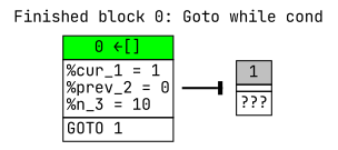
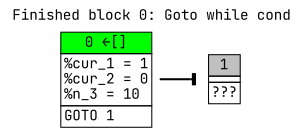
  digraph {
    fontname="JetBrains Mono"
    label="Finished block 0: Goto while cond"
    labelloc=t
    rankdir=LR
    node [fontname="JetBrains Mono" shape=none]
-   n1 [label=<<table border="0" cellborder="1" cellspacing="0"><tr><td bgcolor="green" align="center" colspan="1">0 ←[]</td></tr><tr><td align="left" balign="left">%cur_1 = 1<br/>%prev_2 = 0<br/>%n_3 = 10<br/></td></tr><tr><td align="left">GOTO 1</td></tr></table>>]
+   n1 [label=<<table border="0" cellborder="1" cellspacing="0"><tr><td bgcolor="green" align="center" colspan="1">0 ←[]</td></tr><tr><td align="left" balign="left">%cur_1 = 1<br/>%cur_2 = 0<br/>%n_3 = 10<br/></td></tr><tr><td align="left">GOTO 1</td></tr></table>>]
    n2 [label=<<table border="0" cellborder="1" cellspacing="0"><tr><td bgcolor="gray" align="center" colspan="1">1</td></tr><tr><td align="left" balign="left"></td></tr><tr><td align="left">???</td></tr></table>>]
    n1 -> n2 [fontname="JetBrains Mono" style=bold arrowhead=tee]
  }
